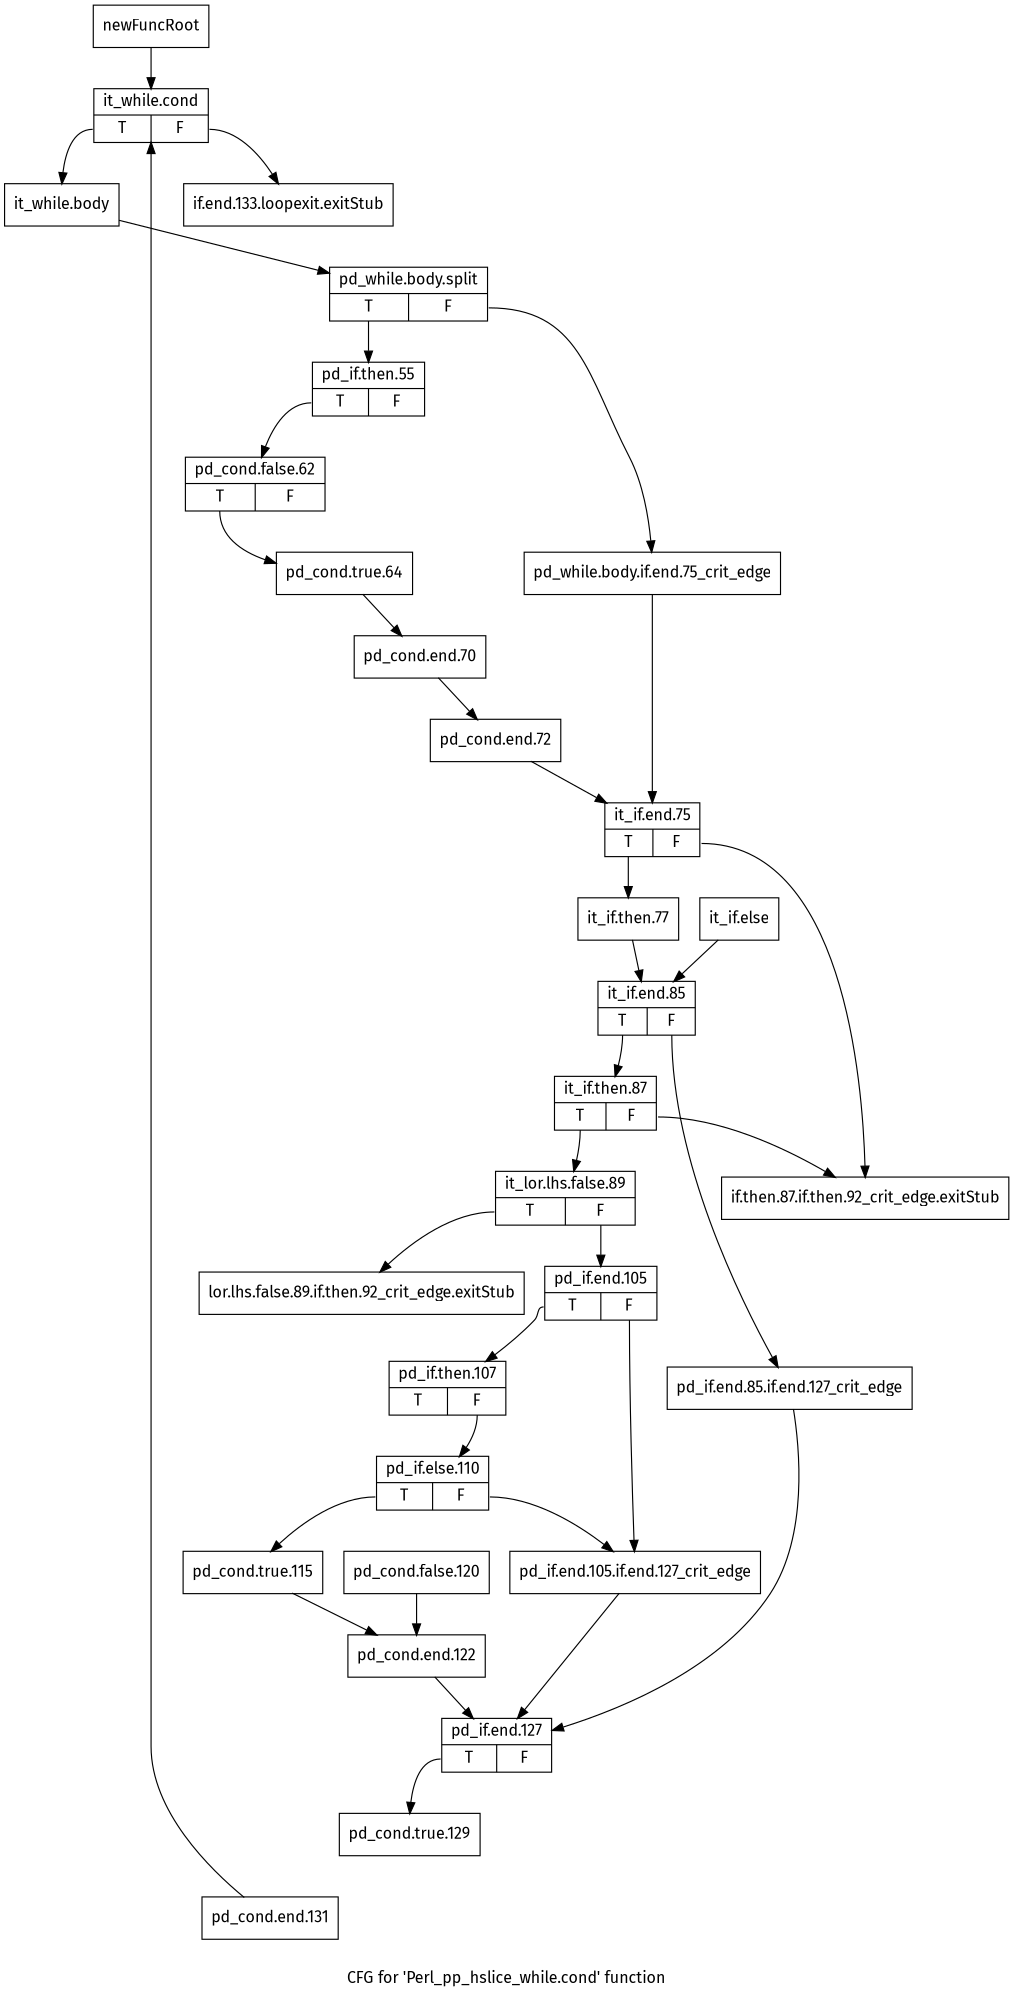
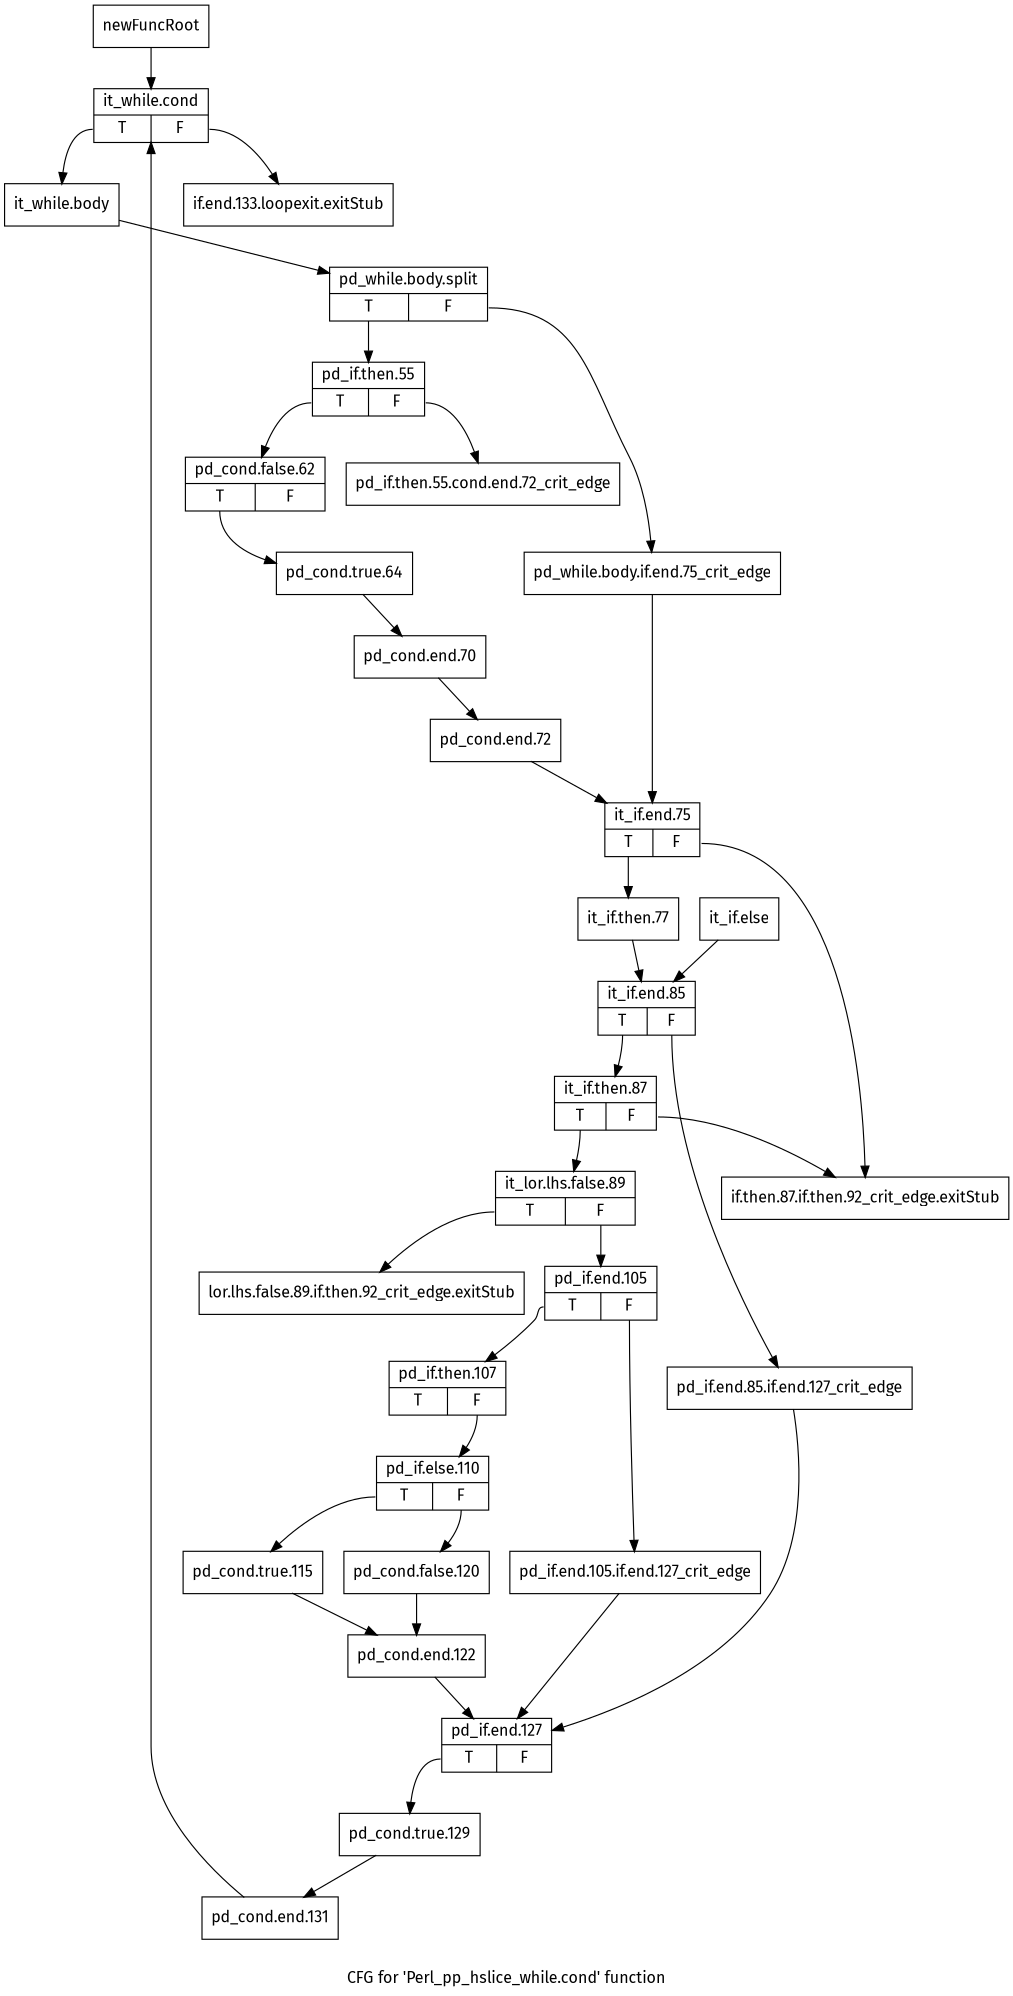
  digraph {
    fontname="Fira Sans"
    label="CFG for 'Perl_pp_hslice_while.cond' function"
    node [fontname="Fira Sans" shape=record]
    edge [fontname="Fira Sans"]
    n1 [label="{newFuncRoot}"]
    n2 [label="{it_while.cond|{<s0>T|<s1>F}}"]
    n3 [label="{if.end.133.loopexit.exitStub}"]
    n4 [label="{it_while.body}"]
    n5 [label="{pd_while.body.split|{<s0>T|<s1>F}}"]
    n6 [label="{if.then.87.if.then.92_crit_edge.exitStub}"]
    n7 [label="{lor.lhs.false.89.if.then.92_crit_edge.exitStub}"]
    n8 [label="{pd_if.then.55|{<s0>T|<s1>F}}"]
    n9 [label="{pd_while.body.if.end.75_crit_edge}"]
    n10 [label="{pd_cond.false.62|{<s0>T|<s1>F}}"]
+   n11 [label="{pd_if.then.55.cond.end.72_crit_edge}"]
    n12 [label="{it_if.end.75|{<s0>T|<s1>F}}"]
    n13 [label="{pd_cond.true.64}"]
    n14 [label="{it_if.then.77}"]
    n15 [label="{it_if.end.85|{<s0>T|<s1>F}}"]
    n16 [label="{it_if.else}"]
    n17 [label="{pd_cond.end.70}"]
    n18 [label="{pd_cond.end.72}"]
    n19 [label="{it_if.then.87|{<s0>T|<s1>F}}"]
    n20 [label="{pd_if.end.85.if.end.127_crit_edge}"]
    n21 [label="{it_lor.lhs.false.89|{<s0>T|<s1>F}}"]
    n22 [label="{pd_if.end.127|{<s0>T|<s1>F}}"]
    n23 [label="{pd_if.end.105|{<s0>T|<s1>F}}"]
    n24 [label="{pd_cond.true.129}"]
    n25 [label="{pd_cond.end.131}"]
    n26 [label="{pd_if.then.107|{<s0>T|<s1>F}}"]
    n27 [label="{pd_if.end.105.if.end.127_crit_edge}"]
    n28 [label="{pd_if.else.110|{<s0>T|<s1>F}}"]
    n29 [label="{pd_cond.true.115}"]
    n30 [label="{pd_cond.false.120}"]
    n31 [label="{pd_cond.end.122}"]
    n1 -> n2
    n2 -> n3 [tailport=s1]
    n2 -> n4 [tailport=s0]
    n4 -> n5
    n5 -> n8 [tailport=s0]
    n5 -> n9 [tailport=s1]
    n8 -> n10 [tailport=s0]
+   n8 -> n11 [tailport=s1]
    n9 -> n12
    n10 -> n13 [tailport=s0]
    n12 -> n6 [tailport=s1]
    n12 -> n14 [tailport=s0]
    n13 -> n17
    n14 -> n15
    n15 -> n19 [tailport=s0]
    n15 -> n20 [tailport=s1]
    n16 -> n15
    n17 -> n18
    n18 -> n12
    n19 -> n6 [tailport=s1]
    n19 -> n21 [tailport=s0]
    n20 -> n22
    n21 -> n7 [tailport=s0]
    n21 -> n23 [tailport=s1]
    n22 -> n24 [tailport=s0]
    n23 -> n26 [tailport=s0]
    n23 -> n27 [tailport=s1]
+   n24 -> n25
    n25 -> n2
    n26 -> n28 [tailport=s1]
    n27 -> n22
    n28 -> n29 [tailport=s0]
-   n28 -> n27 [tailport=s1]
+   n28 -> n30 [tailport=s1]
    n29 -> n31
    n30 -> n31
    n31 -> n22
  }
